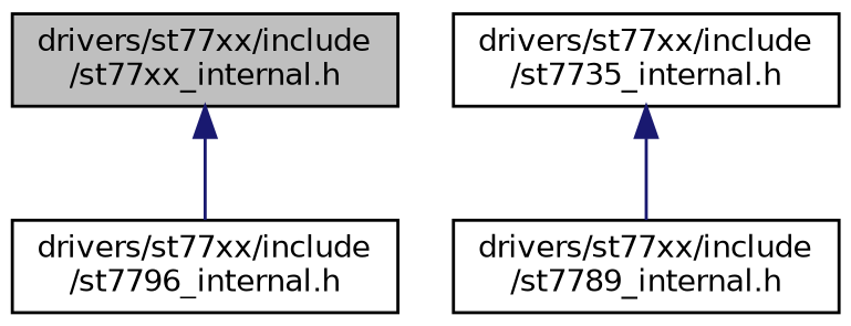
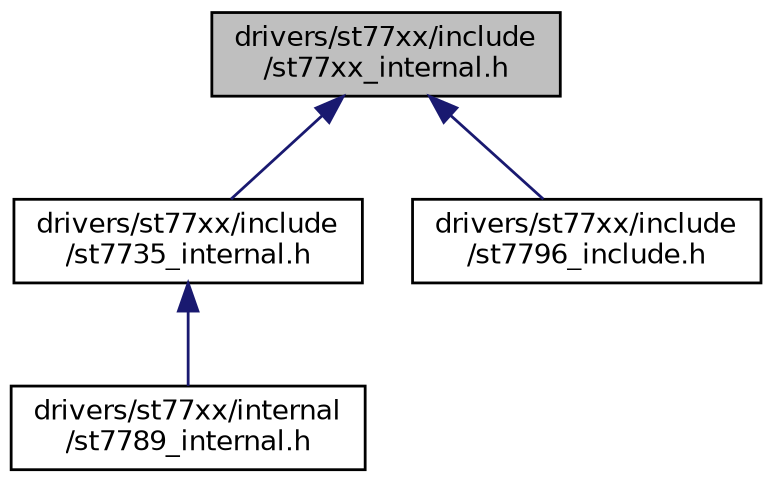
  digraph {
    node [color=black fillcolor=white fontname=Helvetica fontsize=10 shape=record style=filled]
    edge [color=midnightblue dir=back fontname=Helvetica fontsize=10 labelfontname=Helvetica labelfontsize=10 style=solid]
    n1 [fillcolor=grey75 fontcolor=black height=0.2 label="drivers/st77xx/include\l/st77xx_internal.h" width=0.4]
    n2 [height=0.2 label="drivers/st77xx/include\l/st7735_internal.h" width=0.4]
-   n3 [height=0.2 label="drivers/st77xx/include\l/st7796_internal.h" width=0.4]
-   n4 [height=0.2 label="drivers/st77xx/include\l/st7789_internal.h" width=0.4]
+   n3 [height=0.2 label="drivers/st77xx/include\l/st7796_include.h" width=0.4]
+   n4 [height=0.2 label="drivers/st77xx/internal\l/st7789_internal.h" width=0.4]
+   n1 -> n2
    n1 -> n3
    n2 -> n4
  }
